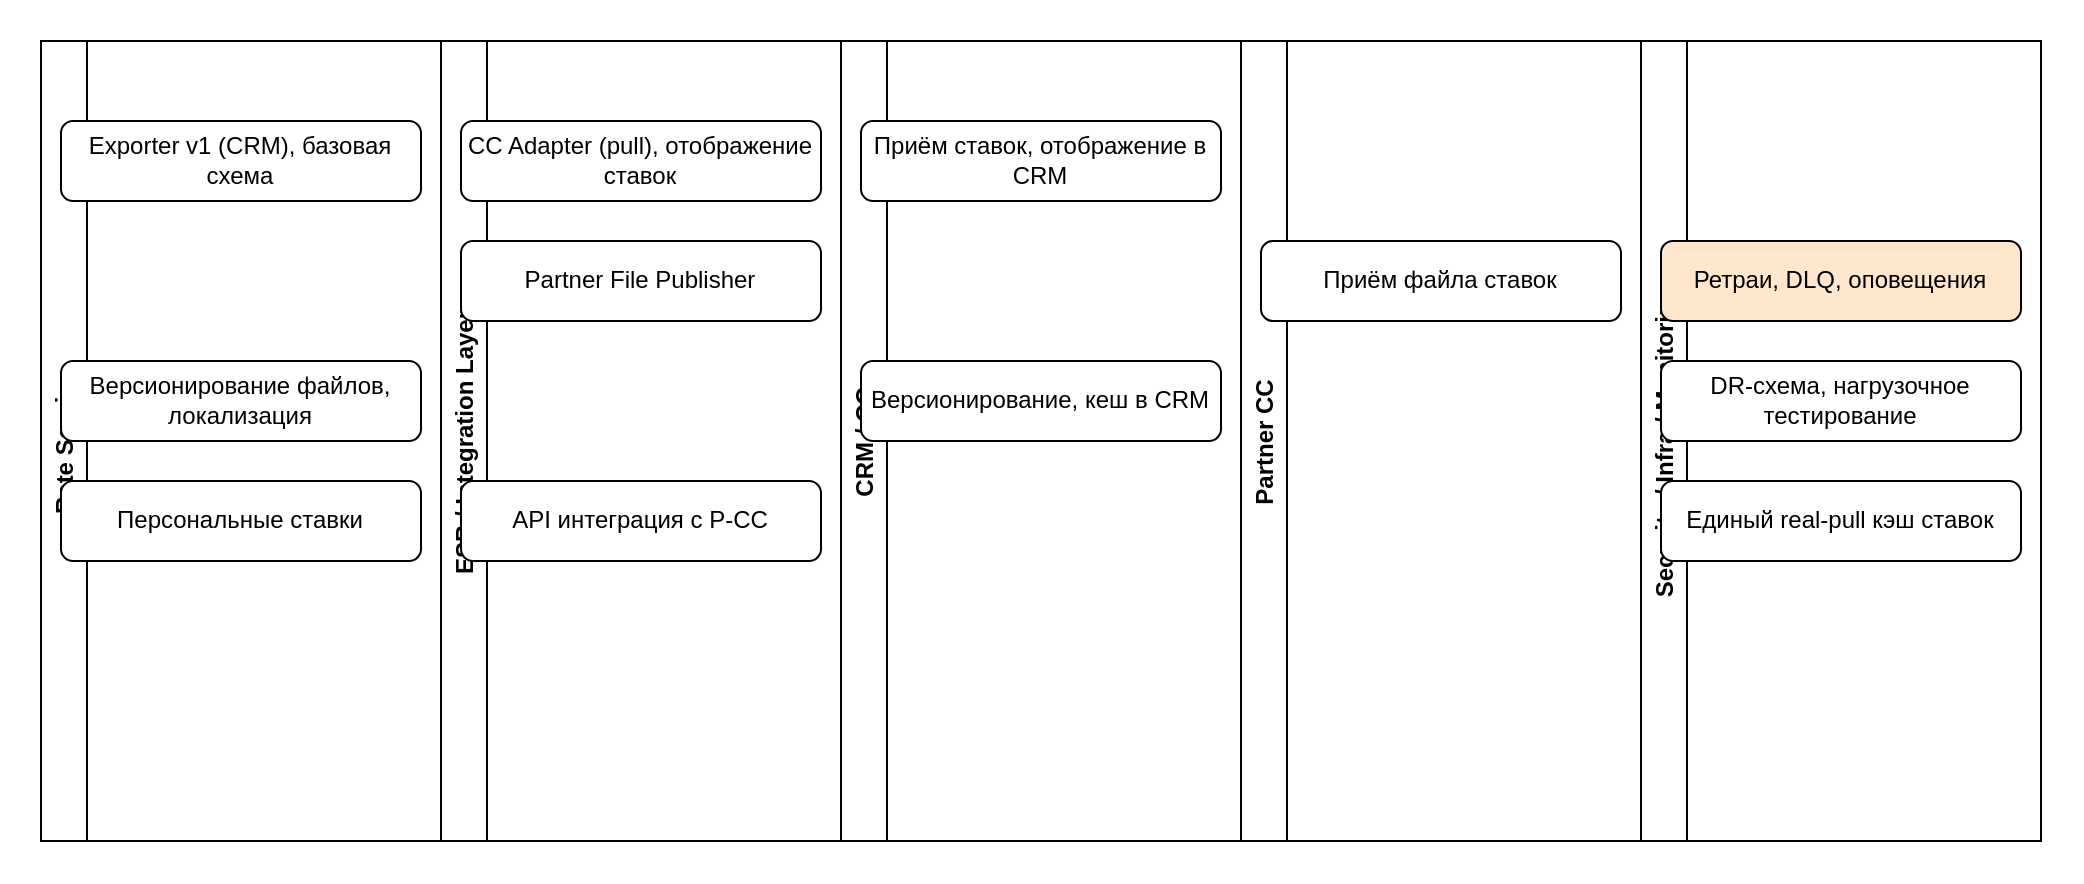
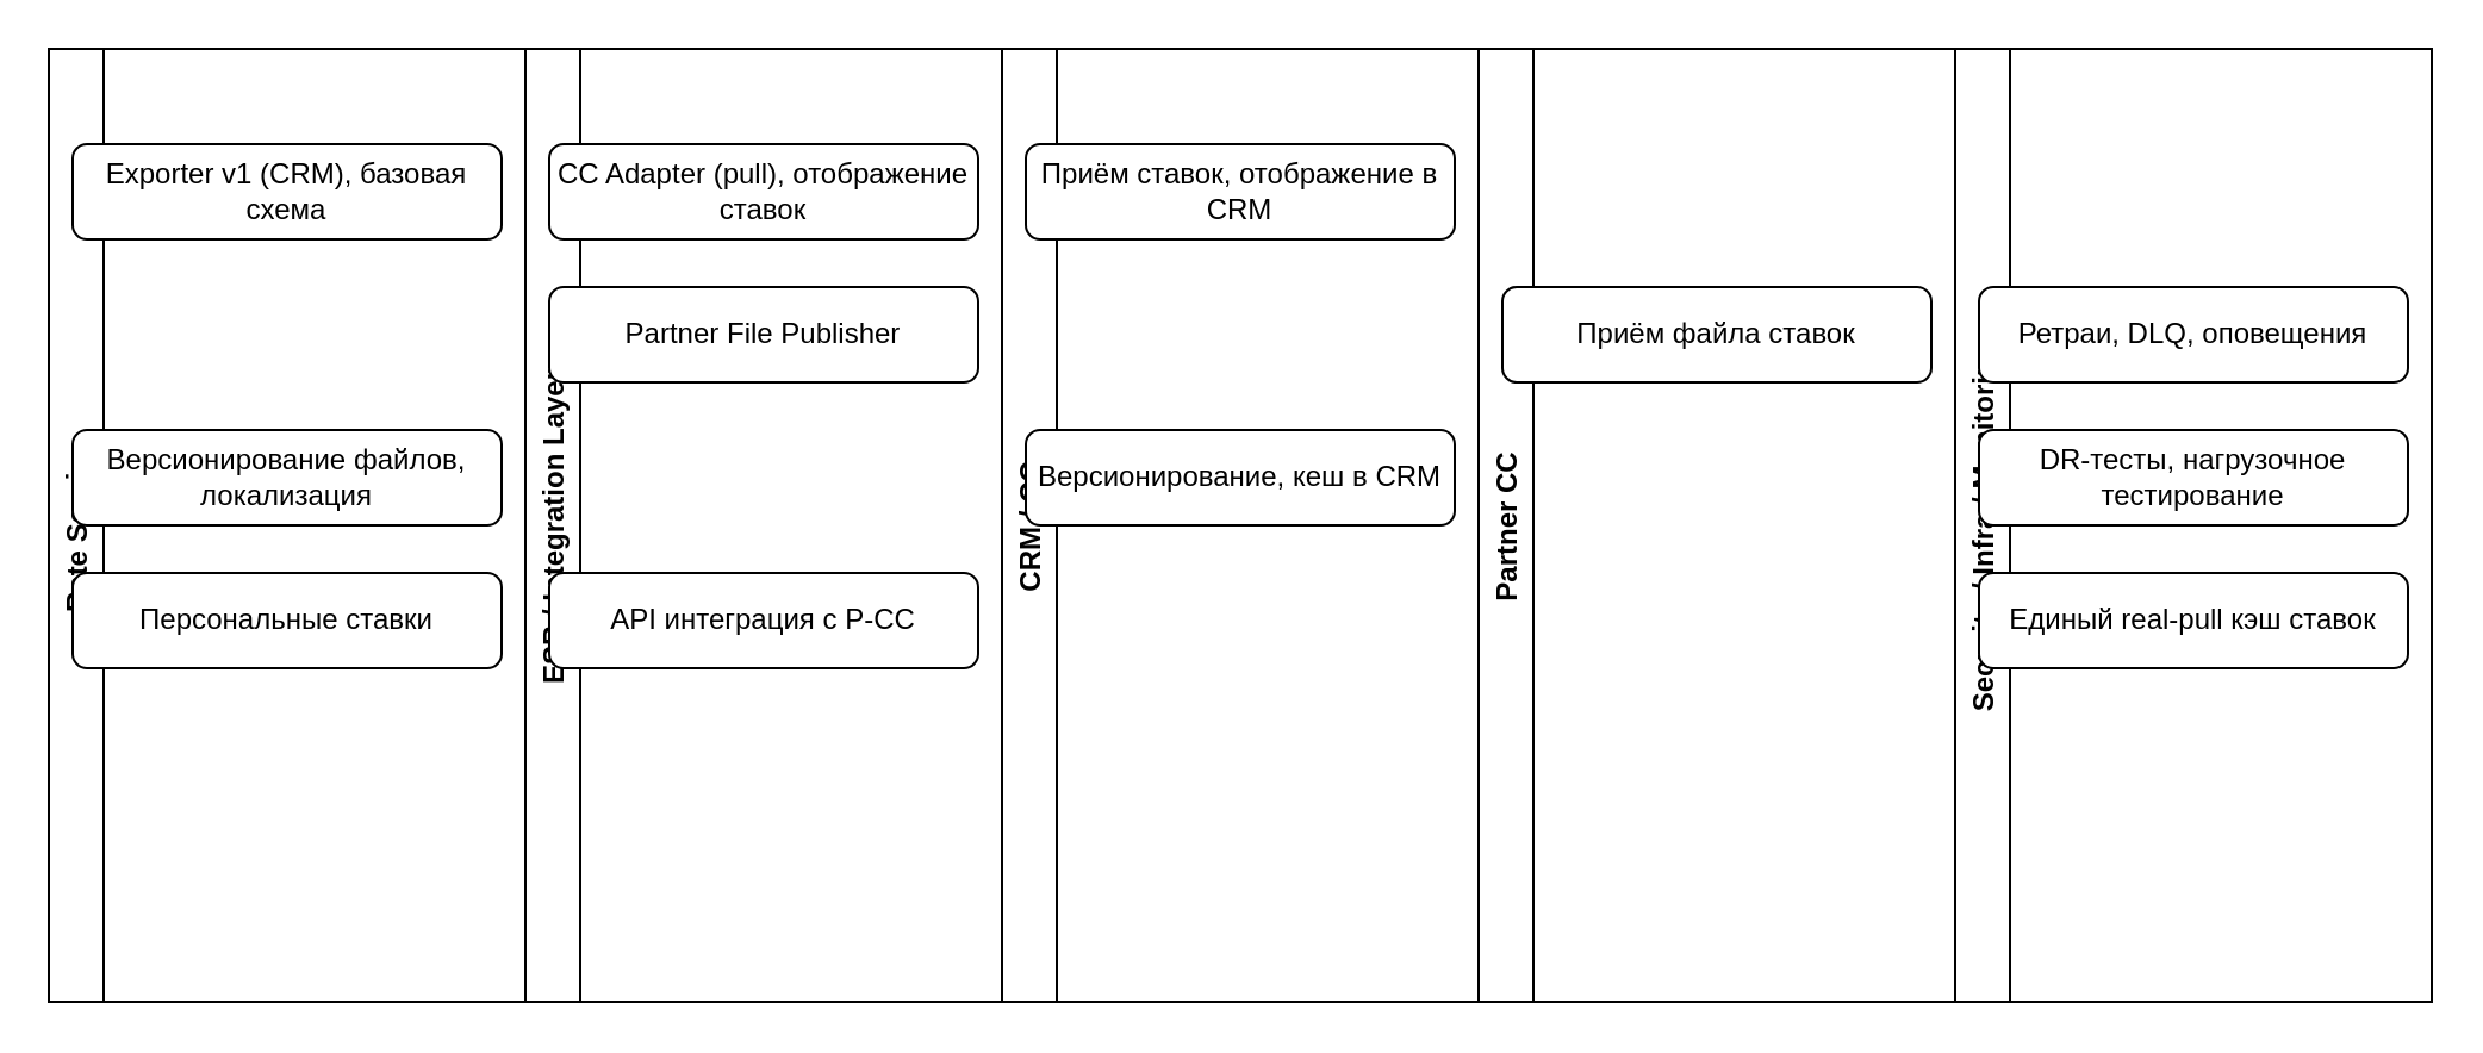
  <mxCell id="0" />
  <mxCell id="1" parent="0" />
  <mxCell id="2" value="Rate Service" style="swimlane;horizontal=0;" vertex="1" parent="1"><mxGeometry x="20" y="20" width="200" height="400" as="geometry" /></mxCell>
  <mxCell id="3" value="ESB / Integration Layer" style="swimlane;horizontal=0;" vertex="1" parent="1"><mxGeometry x="220" y="20" width="200" height="400" as="geometry" /></mxCell>
  <mxCell id="4" value="CRM / CC" style="swimlane;horizontal=0;" vertex="1" parent="1"><mxGeometry x="420" y="20" width="200" height="400" as="geometry" /></mxCell>
  <mxCell id="5" value="Partner CC" style="swimlane;horizontal=0;" vertex="1" parent="1"><mxGeometry x="620" y="20" width="200" height="400" as="geometry" /></mxCell>
  <mxCell id="6" value="Security / Infra / Monitoring" style="swimlane;horizontal=0;" vertex="1" parent="1"><mxGeometry x="820" y="20" width="200" height="400" as="geometry" /></mxCell>
  <mxCell id="7" value="Exporter v1 (CRM), базовая схема" style="rounded=1;whiteSpace=wrap;html=1;" vertex="1" parent="2"><mxGeometry x="10" y="40" width="180" height="40" as="geometry" /></mxCell>
  <mxCell id="8" value="CC Adapter (pull), отображение ставок" style="rounded=1;whiteSpace=wrap;html=1;" vertex="1" parent="3"><mxGeometry x="10" y="40" width="180" height="40" as="geometry" /></mxCell>
  <mxCell id="9" value="Приём ставок, отображение в CRM" style="rounded=1;whiteSpace=wrap;html=1;" vertex="1" parent="4"><mxGeometry x="10" y="40" width="180" height="40" as="geometry" /></mxCell>
  <mxCell id="10" value="Partner File Publisher" style="rounded=1;whiteSpace=wrap;html=1;" vertex="1" parent="3"><mxGeometry x="10" y="100" width="180" height="40" as="geometry" /></mxCell>
  <mxCell id="11" value="Приём файла ставок" style="rounded=1;whiteSpace=wrap;html=1;" vertex="1" parent="5"><mxGeometry x="10" y="100" width="180" height="40" as="geometry" /></mxCell>
- <mxCell id="12" value="Ретраи, DLQ, оповещения" style="rounded=1;whiteSpace=wrap;html=1;fillColor=#ffe6cc;" vertex="1" parent="6"><mxGeometry x="10" y="100" width="180" height="40" as="geometry" /></mxCell>
+ <mxCell id="12" value="Ретраи, DLQ, оповещения" style="rounded=1;whiteSpace=wrap;html=1;" vertex="1" parent="6"><mxGeometry x="10" y="100" width="180" height="40" as="geometry" /></mxCell>
  <mxCell id="13" value="Версионирование, кеш в CRM" style="rounded=1;whiteSpace=wrap;html=1;" vertex="1" parent="4"><mxGeometry x="10" y="160" width="180" height="40" as="geometry" /></mxCell>
  <mxCell id="14" value="Версионирование файлов, локализация" style="rounded=1;whiteSpace=wrap;html=1;" vertex="1" parent="2"><mxGeometry x="10" y="160" width="180" height="40" as="geometry" /></mxCell>
- <mxCell id="15" value="DR-схема, нагрузочное тестирование" style="rounded=1;whiteSpace=wrap;html=1;" vertex="1" parent="6"><mxGeometry x="10" y="160" width="180" height="40" as="geometry" /></mxCell>
+ <mxCell id="15" value="DR-тесты, нагрузочное тестирование" style="rounded=1;whiteSpace=wrap;html=1;" vertex="1" parent="6"><mxGeometry x="10" y="160" width="180" height="40" as="geometry" /></mxCell>
  <mxCell id="16" value="Персональные ставки" style="rounded=1;whiteSpace=wrap;html=1;" vertex="1" parent="2"><mxGeometry x="10" y="220" width="180" height="40" as="geometry" /></mxCell>
  <mxCell id="17" value="API интеграция с P-CC" style="rounded=1;whiteSpace=wrap;html=1;" vertex="1" parent="3"><mxGeometry x="10" y="220" width="180" height="40" as="geometry" /></mxCell>
  <mxCell id="18" value="Единый real-pull кэш ставок" style="rounded=1;whiteSpace=wrap;html=1;" vertex="1" parent="6"><mxGeometry x="10" y="220" width="180" height="40" as="geometry" /></mxCell>
